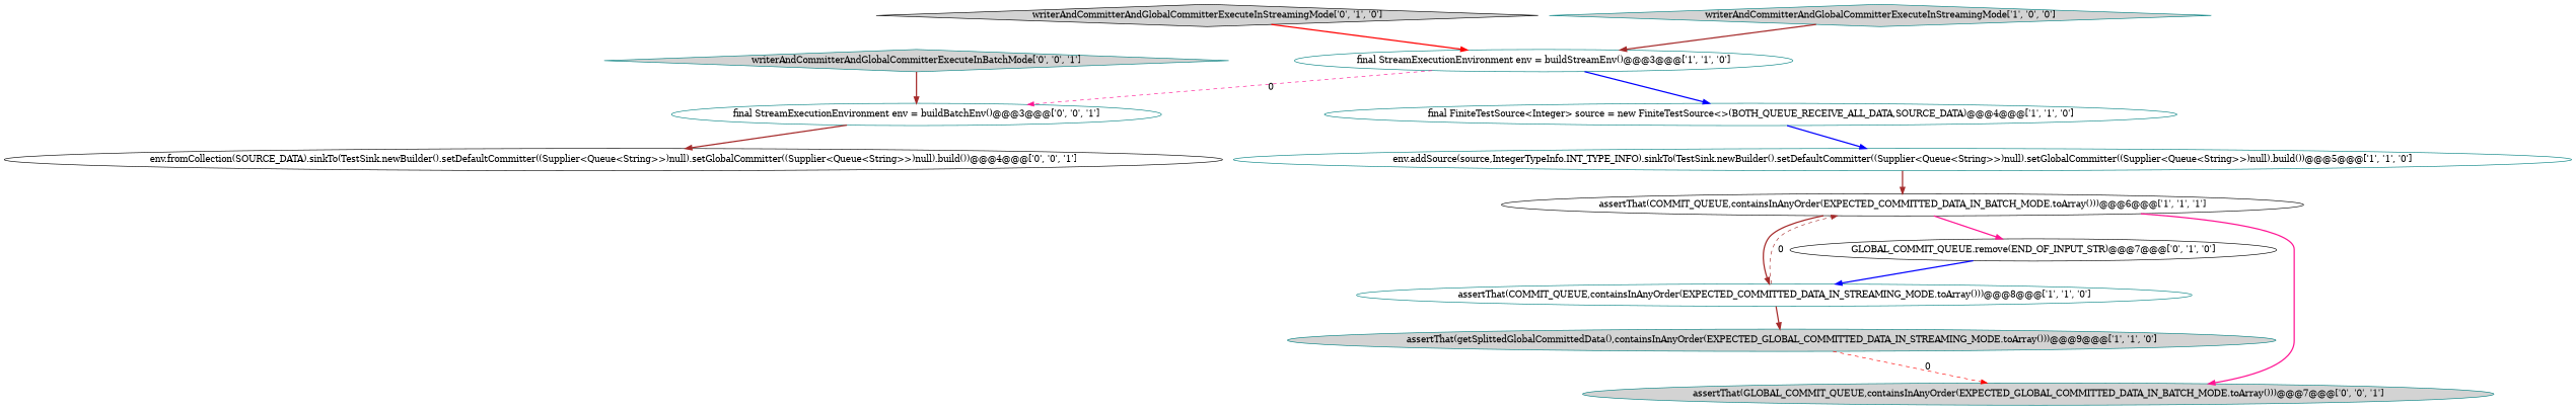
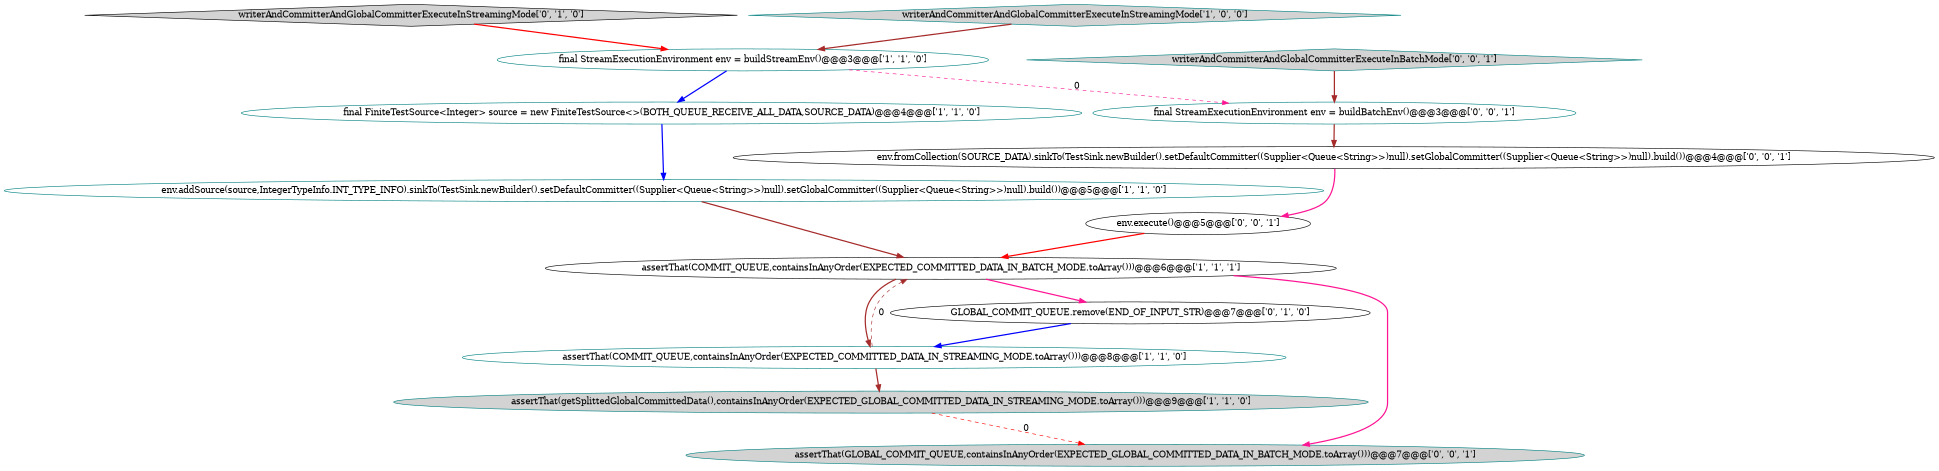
  digraph {
    node [fillcolor=white shape=ellipse style=filled color=teal]
    edge [style=bold color=brown]
    n1 [label="final FiniteTestSource<Integer> source = new FiniteTestSource<>(BOTH_QUEUE_RECEIVE_ALL_DATA,SOURCE_DATA)@@@4@@@['1', '1', '0']"]
    n2 [label="env.addSource(source,IntegerTypeInfo.INT_TYPE_INFO).sinkTo(TestSink.newBuilder().setDefaultCommitter((Supplier<Queue<String>>)null).setGlobalCommitter((Supplier<Queue<String>>)null).build())@@@5@@@['1', '1', '0']"]
    n3 [fillcolor=lightgray label="writerAndCommitterAndGlobalCommitterExecuteInStreamingMode['0', '1', '0']" shape=diamond color=black]
    n4 [label="final StreamExecutionEnvironment env = buildStreamEnv()@@@3@@@['1', '1', '0']"]
    n5 [label="GLOBAL_COMMIT_QUEUE.remove(END_OF_INPUT_STR)@@@7@@@['0', '1', '0']" color=black]
    n6 [label="assertThat(COMMIT_QUEUE,containsInAnyOrder(EXPECTED_COMMITTED_DATA_IN_STREAMING_MODE.toArray()))@@@8@@@['1', '1', '0']"]
    n7 [label="assertThat(COMMIT_QUEUE,containsInAnyOrder(EXPECTED_COMMITTED_DATA_IN_BATCH_MODE.toArray()))@@@6@@@['1', '1', '1']" color=black]
    n8 [fillcolor=lightgray label="assertThat(GLOBAL_COMMIT_QUEUE,containsInAnyOrder(EXPECTED_GLOBAL_COMMITTED_DATA_IN_BATCH_MODE.toArray()))@@@7@@@['0', '0', '1']"]
    n9 [label="final StreamExecutionEnvironment env = buildBatchEnv()@@@3@@@['0', '0', '1']"]
    n10 [label="env.fromCollection(SOURCE_DATA).sinkTo(TestSink.newBuilder().setDefaultCommitter((Supplier<Queue<String>>)null).setGlobalCommitter((Supplier<Queue<String>>)null).build())@@@4@@@['0', '0', '1']" color=black]
+   n11 [label="env.execute()@@@5@@@['0', '0', '1']" color=black]
    n12 [fillcolor=lightgray label="assertThat(getSplittedGlobalCommittedData(),containsInAnyOrder(EXPECTED_GLOBAL_COMMITTED_DATA_IN_STREAMING_MODE.toArray()))@@@9@@@['1', '1', '0']"]
    n13 [fillcolor=lightgray label="writerAndCommitterAndGlobalCommitterExecuteInBatchMode['0', '0', '1']" shape=diamond]
    n14 [fillcolor=lightgray label="writerAndCommitterAndGlobalCommitterExecuteInStreamingMode['1', '0', '0']" shape=diamond]
    n1 -> n2 [color=blue]
    n2 -> n7
    n3 -> n4 [color=red]
    n4 -> n1 [color=blue]
    n4 -> n9 [label=0 style=dashed color=deeppink]
    n5 -> n6 [color=blue]
    n6 -> n7 [label=0 style=dashed]
    n6 -> n12
    n7 -> n5 [color=deeppink]
    n7 -> n6
    n7 -> n8 [color=deeppink]
    n9 -> n10
+   n10 -> n11 [color=deeppink]
+   n11 -> n7 [color=red]
    n12 -> n8 [label=0 style=dashed color=red]
    n13 -> n9
    n14 -> n4
  }
